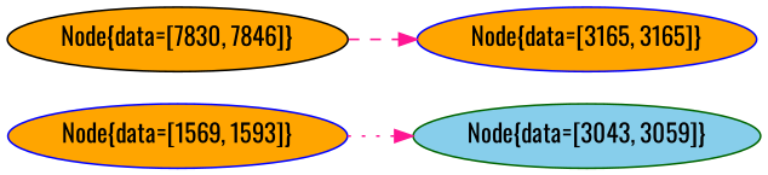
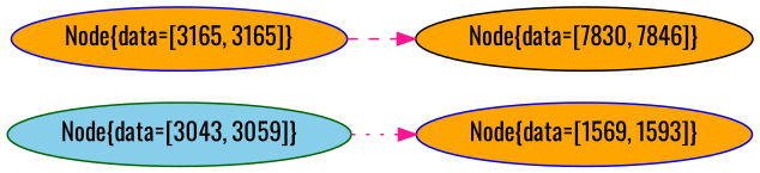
  digraph {
    fontname=Oswald
    rankdir=LR
    node [color=blue fillcolor=orange fontname=Oswald style=filled]
    edge [color=deeppink fontname=Oswald]
    n1 [color=darkgreen fillcolor=skyblue label="Node{data=[3043, 3059]}"]
    n2 [label="Node{data=[1569, 1593]}"]
    n3 [label="Node{data=[3165, 3165]}"]
    n4 [color=black label="Node{data=[7830, 7846]}"]
-   n2 -> n1 [style=dotted]
-   n4 -> n3 [style=dashed]
+   n1 -> n2 [style=dotted]
+   n3 -> n4 [style=dashed]
  }
